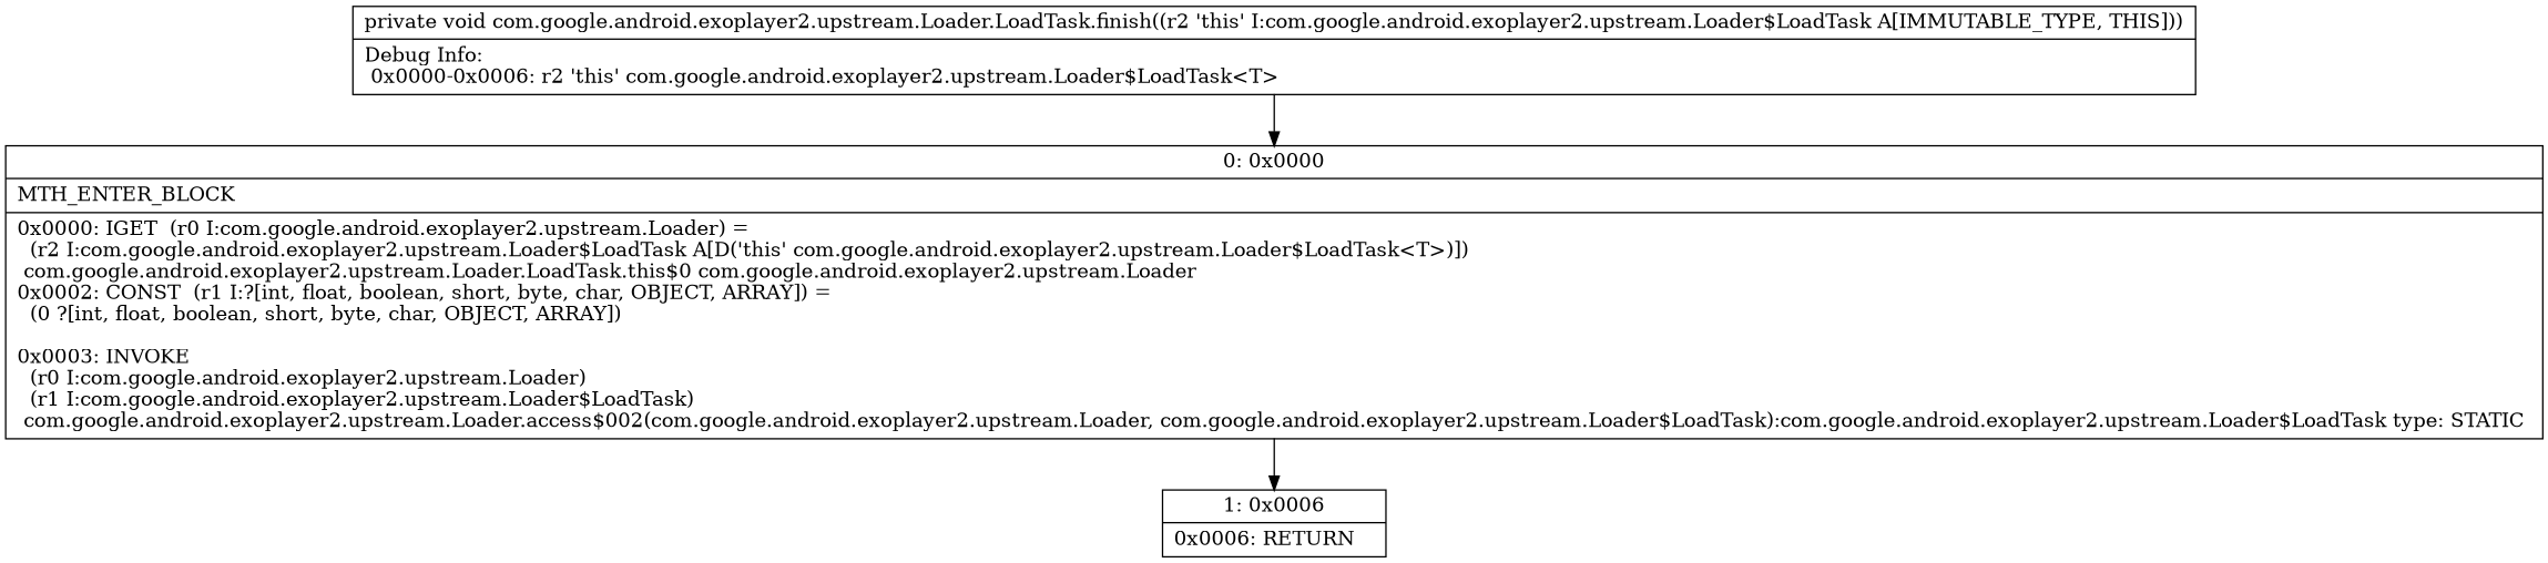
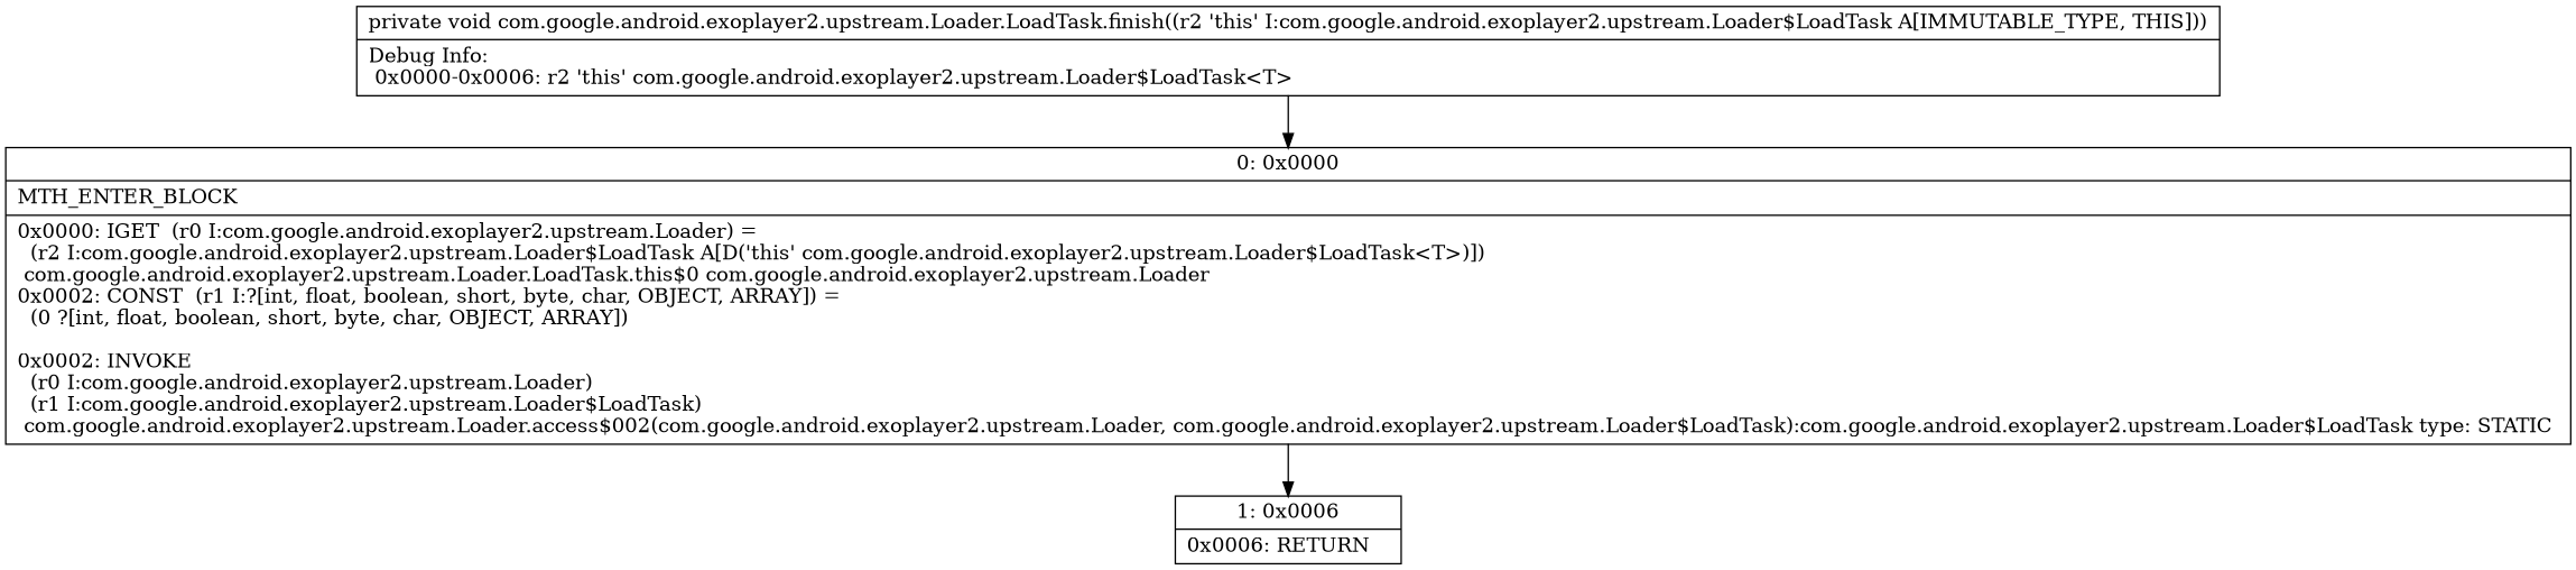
  digraph {
    node [shape=record]
-   n1 [label="{0\:\ 0x0000|MTH_ENTER_BLOCK\l|0x0000: IGET  (r0 I:com.google.android.exoplayer2.upstream.Loader) = \l  (r2 I:com.google.android.exoplayer2.upstream.Loader$LoadTask A[D('this' com.google.android.exoplayer2.upstream.Loader$LoadTask\<T\>)])\l com.google.android.exoplayer2.upstream.Loader.LoadTask.this$0 com.google.android.exoplayer2.upstream.Loader \l0x0002: CONST  (r1 I:?[int, float, boolean, short, byte, char, OBJECT, ARRAY]) = \l  (0 ?[int, float, boolean, short, byte, char, OBJECT, ARRAY])\l \l0x0003: INVOKE  \l  (r0 I:com.google.android.exoplayer2.upstream.Loader)\l  (r1 I:com.google.android.exoplayer2.upstream.Loader$LoadTask)\l com.google.android.exoplayer2.upstream.Loader.access$002(com.google.android.exoplayer2.upstream.Loader, com.google.android.exoplayer2.upstream.Loader$LoadTask):com.google.android.exoplayer2.upstream.Loader$LoadTask type: STATIC \l}"]
+   n1 [label="{0\:\ 0x0000|MTH_ENTER_BLOCK\l|0x0000: IGET  (r0 I:com.google.android.exoplayer2.upstream.Loader) = \l  (r2 I:com.google.android.exoplayer2.upstream.Loader$LoadTask A[D('this' com.google.android.exoplayer2.upstream.Loader$LoadTask\<T\>)])\l com.google.android.exoplayer2.upstream.Loader.LoadTask.this$0 com.google.android.exoplayer2.upstream.Loader \l0x0002: CONST  (r1 I:?[int, float, boolean, short, byte, char, OBJECT, ARRAY]) = \l  (0 ?[int, float, boolean, short, byte, char, OBJECT, ARRAY])\l \l0x0002: INVOKE  \l  (r0 I:com.google.android.exoplayer2.upstream.Loader)\l  (r1 I:com.google.android.exoplayer2.upstream.Loader$LoadTask)\l com.google.android.exoplayer2.upstream.Loader.access$002(com.google.android.exoplayer2.upstream.Loader, com.google.android.exoplayer2.upstream.Loader$LoadTask):com.google.android.exoplayer2.upstream.Loader$LoadTask type: STATIC \l}"]
    n2 [label="{1\:\ 0x0006|0x0006: RETURN   \l}"]
    n3 [label="{private void com.google.android.exoplayer2.upstream.Loader.LoadTask.finish((r2 'this' I:com.google.android.exoplayer2.upstream.Loader$LoadTask A[IMMUTABLE_TYPE, THIS]))  | Debug Info:\l  0x0000\-0x0006: r2 'this' com.google.android.exoplayer2.upstream.Loader$LoadTask\<T\>\l}"]
    n1 -> n2
    n3 -> n1
  }
